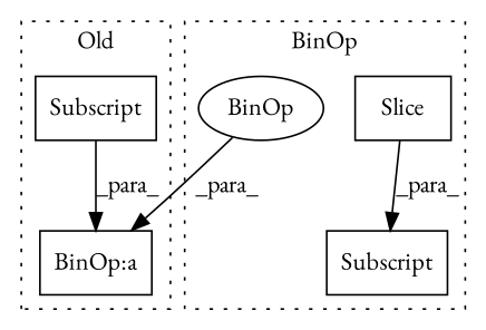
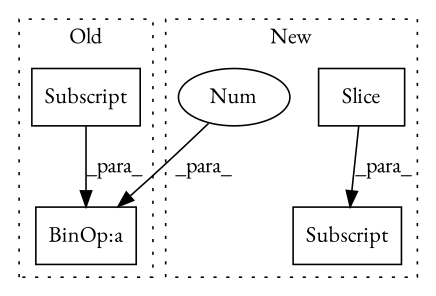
  digraph {
    fontname="EB Garamond"
    node [a=63 fontname="EB Garamond" s=18069 shape=box]
    edge [fontname="EB Garamond"]
    n1 [l="13,0" label=Subscript s="17781,0"]
    n2 [a=82 l=25 label="BinOp:a" s=17756]
    n3 [a=80 l=3 label=Slice]
    n4 [l="15,0" label=Subscript s="18058,0"]
-   n5 [a=76 l=1 label=BinOp shape=ellipse]
+   n5 [a=76 l=1 label=Num shape=ellipse]
    subgraph cluster_1 {
      label=Old
      style=dotted
      n1
      n2
    }
    subgraph cluster_2 {
-     label=BinOp
+     label=New
      style=dotted
      n3
      n4
      n5
    }
    n1 -> n2 [label=_para_]
    n3 -> n4 [label=_para_]
    n5 -> n2 [label=_para_]
  }
